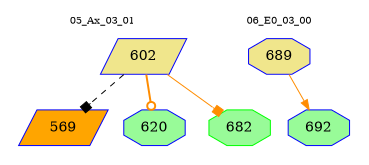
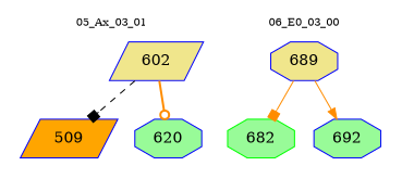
  digraph {
    node [color=blue fillcolor=palegreen shape=octagon style=filled]
    edge [arrowhead=box color=darkorange style=solid]
    n1 [fillcolor=khaki label=602 shape=parallelogram]
-   n2 [fillcolor=orange label=569 shape=parallelogram]
+   n2 [fillcolor=orange label=509 shape=parallelogram]
    n3 [label=620]
    n4 [fillcolor=khaki label=689]
    n5 [color=green label=682]
    n6 [label=692]
    subgraph cluster_1 {
      color=white
      fontsize=10
      label="05_Ax_03_01"
      n1
      n2
      n3
    }
    subgraph cluster_2 {
      color=white
      fontsize=10
      label="06_E0_03_00"
      n4
      n5
      n6
    }
    n1 -> n2 [color=black style=dashed]
    n1 -> n3 [arrowhead=odot style=bold]
-   n1 -> n5
+   n4 -> n5
    n4 -> n6 [arrowhead=normal]
  }
